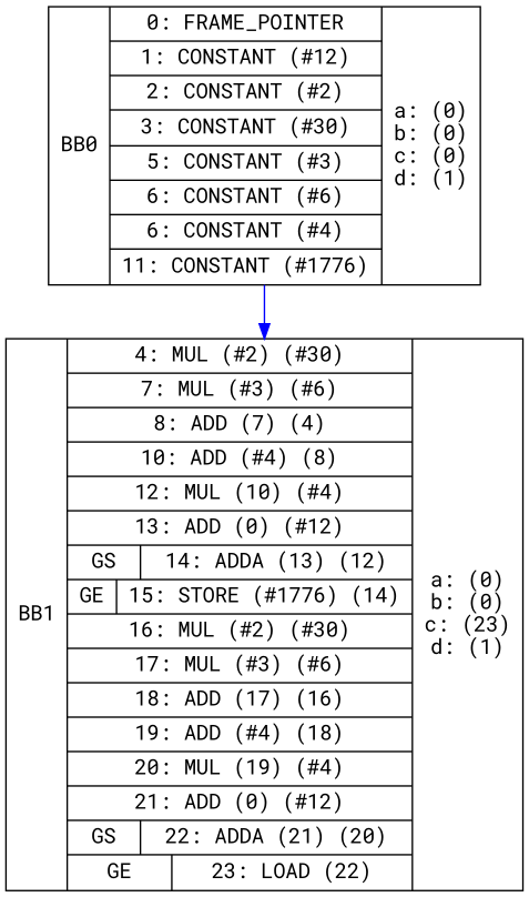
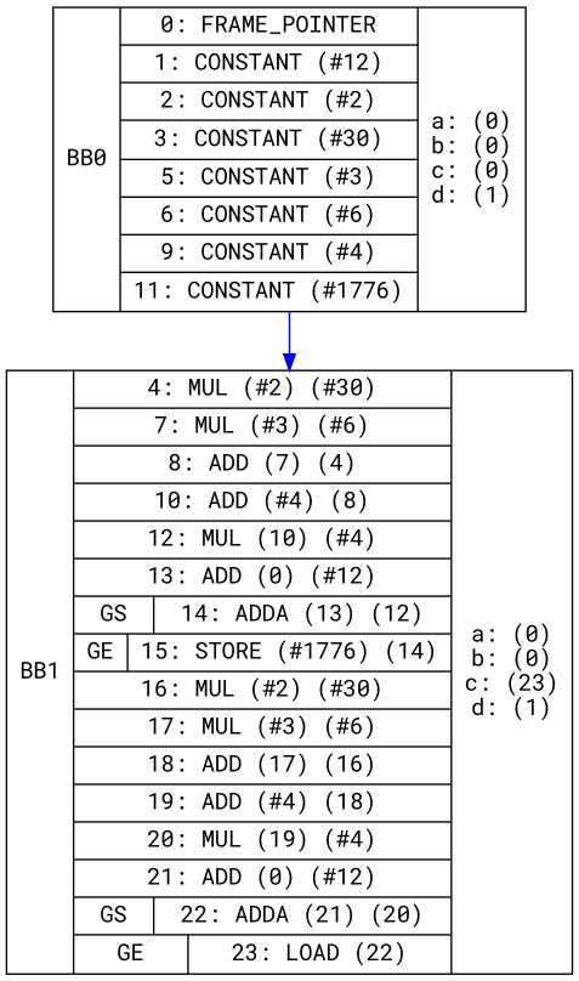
  digraph {
    fontname="Roboto Mono"
    node [shape=record fontname="Roboto Mono"]
-   n1 [label="<b>BB0 | {0: FRAME_POINTER|1: CONSTANT (#12)|2: CONSTANT (#2)|3: CONSTANT (#30)|5: CONSTANT (#3)|6: CONSTANT (#6)|6: CONSTANT (#4)|11: CONSTANT (#1776)} | a: (0)\nb: (0)\nc: (0)\nd: (1)\n"]
+   n1 [label="<b>BB0 | {0: FRAME_POINTER|1: CONSTANT (#12)|2: CONSTANT (#2)|3: CONSTANT (#30)|5: CONSTANT (#3)|6: CONSTANT (#6)|9: CONSTANT (#4)|11: CONSTANT (#1776)} | a: (0)\nb: (0)\nc: (0)\nd: (1)\n"]
    n2 [label="<b>BB1 | {4: MUL (#2)  (#30)|7: MUL (#3)  (#6)|8: ADD (7)  (4)|10: ADD (#4)  (8)|12: MUL (10)  (#4)|13: ADD (0)  (#12)|{ GS |14: ADDA (13)  (12)}|{ GE |15: STORE (#1776)  (14)}|16: MUL (#2)  (#30)|17: MUL (#3)  (#6)|18: ADD (17)  (16)|19: ADD (#4)  (18)|20: MUL (19)  (#4)|21: ADD (0)  (#12)|{ GS |22: ADDA (21)  (20)}|{ GE |23: LOAD (22)}} | a: (0)\nb: (0)\nc: (23)\nd: (1)\n"]
    n1 -> n2 [color=blue headport=n tailport=s fontname="Roboto Mono"]
  }
